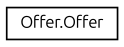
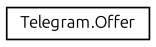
  digraph {
    rankdir=LR
    fontname=Ubuntu
-   n1 [color=black fillcolor=white fontname=Ubuntu fontsize=10 height=0.2 label="Offer.Offer" shape=record style=filled width=0.4]
+   n1 [color=black fillcolor=white fontname=Ubuntu fontsize=10 height=0.2 label="Telegram.Offer" shape=record style=filled width=0.4]
  }
